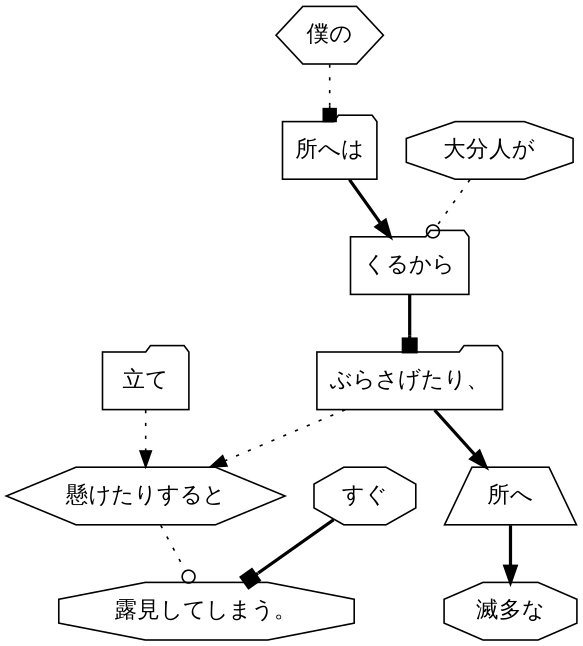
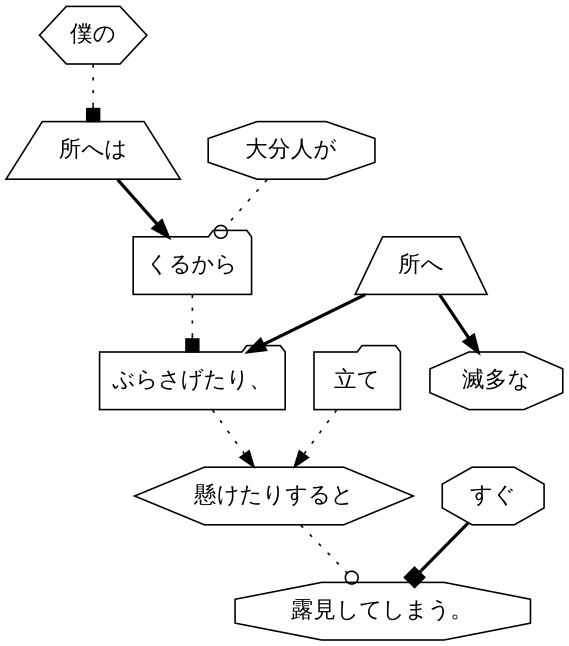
  digraph {
    fontname=Inter
    node [fontname=Inter shape=octagon]
    edge [arrowhead=normal fontname=Inter style=dotted]
    n1 [label="僕の" shape=hexagon]
-   n2 [label="所へは" shape=folder]
+   n2 [label="所へは" shape=trapezium]
    n3 [label="くるから" shape=folder]
    n4 [label="ぶらさげたり、" shape=folder]
    n5 [label="大分人が"]
    n6 [label="懸けたりすると" shape=hexagon]
    n7 [label="滅多な"]
    n8 [label="所へ" shape=trapezium]
    n9 [label="露見してしまう。"]
    n10 [label="立て" shape=folder]
    n11 [label="すぐ"]
    n1 -> n2 [arrowhead=box]
    n2 -> n3 [style=bold]
-   n3 -> n4 [arrowhead=box style=bold]
+   n3 -> n4 [arrowhead=box]
    n4 -> n6
    n5 -> n3 [arrowhead=odot]
    n6 -> n9 [arrowhead=odot]
-   n4 -> n8 [style=bold]
+   n8 -> n4 [style=bold]
    n8 -> n7 [style=bold]
    n10 -> n6
    n11 -> n9 [arrowhead=box style=bold]
  }
